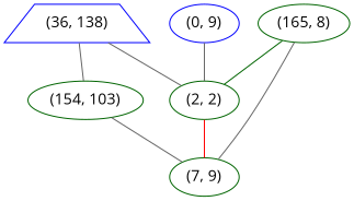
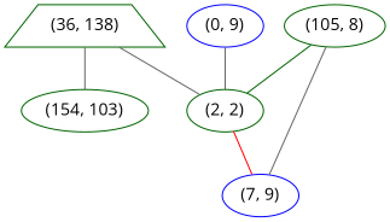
  graph {
    fontname="Open Sans"
    node [color=darkgreen fontname="Open Sans" shape=ellipse]
    edge [color=gray40 fontname="Open Sans" weight=3]
-   "(36, 138)" [color=blue shape=trapezium]
+   "(36, 138)" [shape=trapezium]
    "(2, 2)"
    "(154, 103)"
-   "(7, 9)"
+   "(7, 9)" [color=blue]
    n5 [color=blue label="(0, 9)"]
-   "(105, 8)" [label="(165, 8)"]
+   "(105, 8)"
    "(36, 138)" -- "(2, 2)"
    "(36, 138)" -- "(154, 103)" [weight=1]
    "(2, 2)" -- "(7, 9)" [color=red]
-   "(154, 103)" -- "(7, 9)" [weight=1]
    n5 -- "(2, 2)" [weight=4]
    "(105, 8)" -- "(2, 2)" [color=darkgreen weight=1]
    "(105, 8)" -- "(7, 9)"
  }
